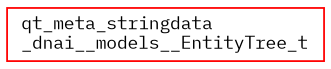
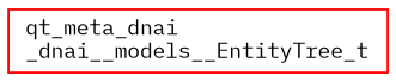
  digraph {
    rankdir=LR
    fontname="IBM Plex Mono"
-   n1 [color=red fillcolor=white fontname="IBM Plex Mono" fontsize=10 height=0.2 label="qt_meta_stringdata\l_dnai__models__EntityTree_t" shape=record style=filled width=0.4]
+   n1 [color=red fillcolor=white fontname="IBM Plex Mono" fontsize=10 height=0.2 label="qt_meta_dnai\l_dnai__models__EntityTree_t" shape=record style=filled width=0.4]
  }
